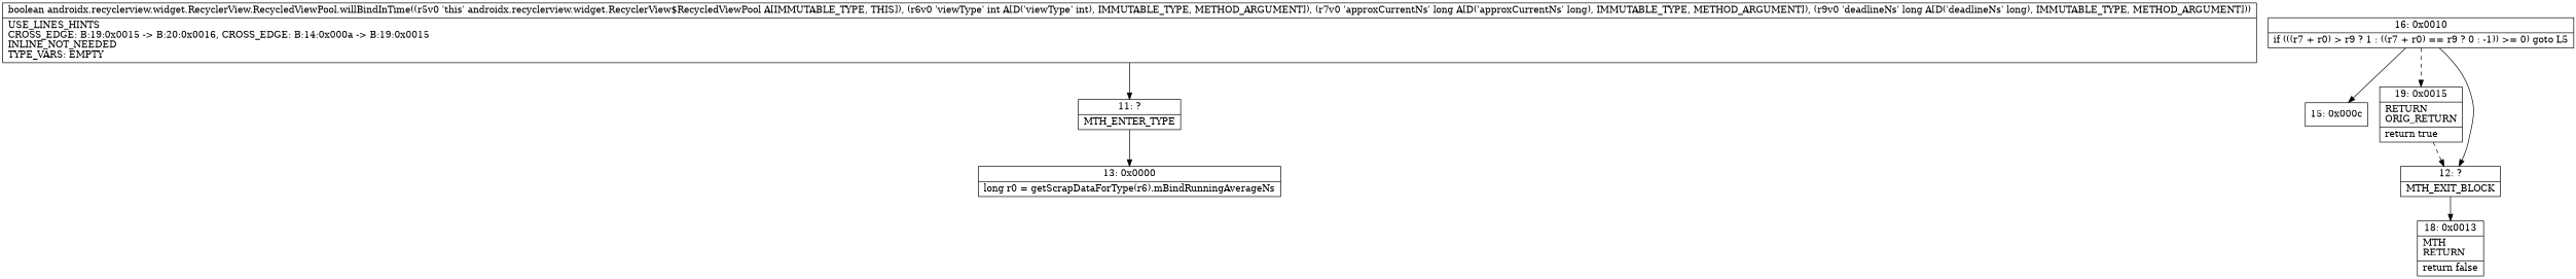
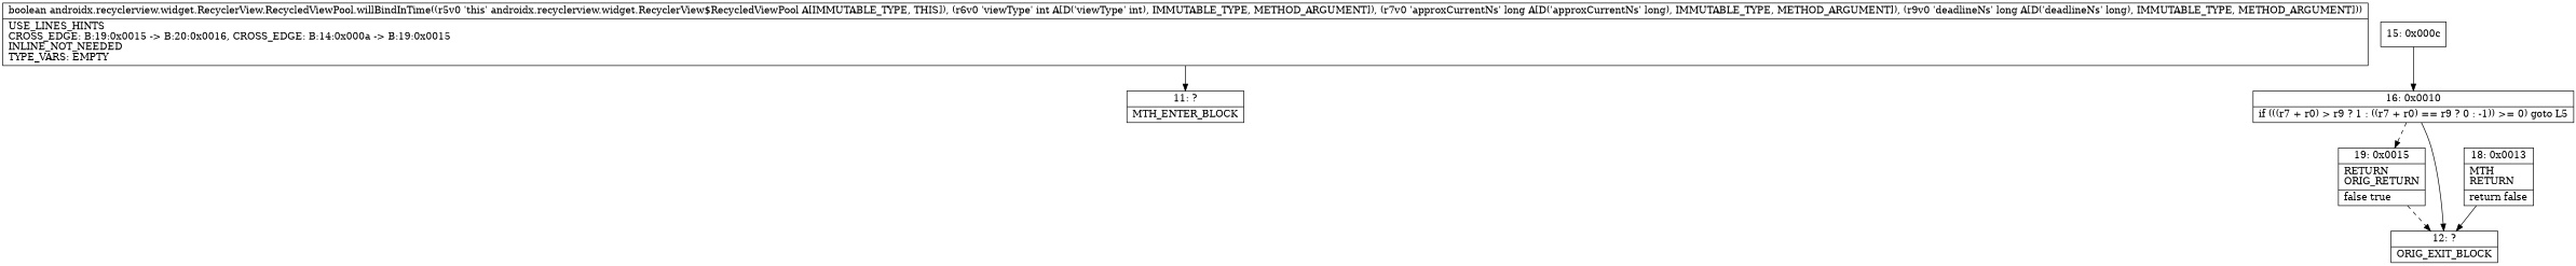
  digraph {
    node [shape=record]
-   n1 [label="{11\:\ ?|MTH_ENTER_TYPE\l}"]
-   n2 [label="{13\:\ 0x0000|long r0 = getScrapDataForType(r6).mBindRunningAverageNs\l}"]
+   n1 [label="{11\:\ ?|MTH_ENTER_BLOCK\l}"]
    n3 [label="{15\:\ 0x000c}"]
    n4 [label="{16\:\ 0x0010|if (((r7 + r0) \> r9 ? 1 : ((r7 + r0) == r9 ? 0 : \-1)) \>= 0) goto L5\l}"]
-   n5 [label="{19\:\ 0x0015|RETURN\lORIG_RETURN\l|return true\l}"]
-   n6 [label="{12\:\ ?|MTH_EXIT_BLOCK\l}"]
+   n5 [label="{19\:\ 0x0015|RETURN\lORIG_RETURN\l|false true\l}"]
+   n6 [label="{12\:\ ?|ORIG_EXIT_BLOCK\l}"]
    n7 [label="{18\:\ 0x0013|MTH\lRETURN\l|return false\l}"]
    n8 [label="{boolean androidx.recyclerview.widget.RecyclerView.RecycledViewPool.willBindInTime((r5v0 'this' androidx.recyclerview.widget.RecyclerView$RecycledViewPool A[IMMUTABLE_TYPE, THIS]), (r6v0 'viewType' int A[D('viewType' int), IMMUTABLE_TYPE, METHOD_ARGUMENT]), (r7v0 'approxCurrentNs' long A[D('approxCurrentNs' long), IMMUTABLE_TYPE, METHOD_ARGUMENT]), (r9v0 'deadlineNs' long A[D('deadlineNs' long), IMMUTABLE_TYPE, METHOD_ARGUMENT]))  | USE_LINES_HINTS\lCROSS_EDGE: B:19:0x0015 \-\> B:20:0x0016, CROSS_EDGE: B:14:0x000a \-\> B:19:0x0015\lINLINE_NOT_NEEDED\lTYPE_VARS: EMPTY\l}"]
-   n1 -> n2
-   n4 -> n3
+   n3 -> n4
    n4 -> n5 [style=dashed]
    n4 -> n6
    n5 -> n6 [style=dashed]
-   n6 -> n7
+   n7 -> n6
    n8 -> n1
  }
